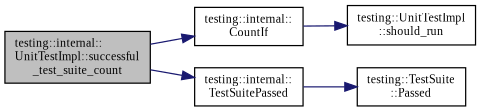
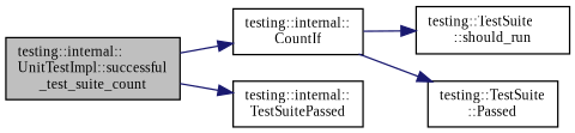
  digraph {
    fontname="Liberation Serif"
    rankdir=LR
    node [color=black fontname="Liberation Serif" fontsize=10 shape=record]
    edge [color=midnightblue fontname="Liberation Serif" fontsize=10 labelfontname=Helvetica labelfontsize=10 style=solid]
    n1 [fillcolor=grey75 fontcolor=black height=0.2 label="testing::internal::\lUnitTestImpl::successful\l_test_suite_count" style=filled width=0.4]
    n2 [height=0.2 label="testing::internal::\lCountIf" width=0.4]
    n3 [height=0.2 label="testing::internal::\lTestSuitePassed" width=0.4]
-   n4 [height=0.2 label="testing::UnitTestImpl\l::should_run" width=0.4]
+   n4 [height=0.2 label="testing::TestSuite\l::should_run" width=0.4]
    n5 [height=0.2 label="testing::TestSuite\l::Passed" width=0.4]
    n1 -> n2
    n1 -> n3
    n2 -> n4
-   n3 -> n5
+   n2 -> n5
  }
